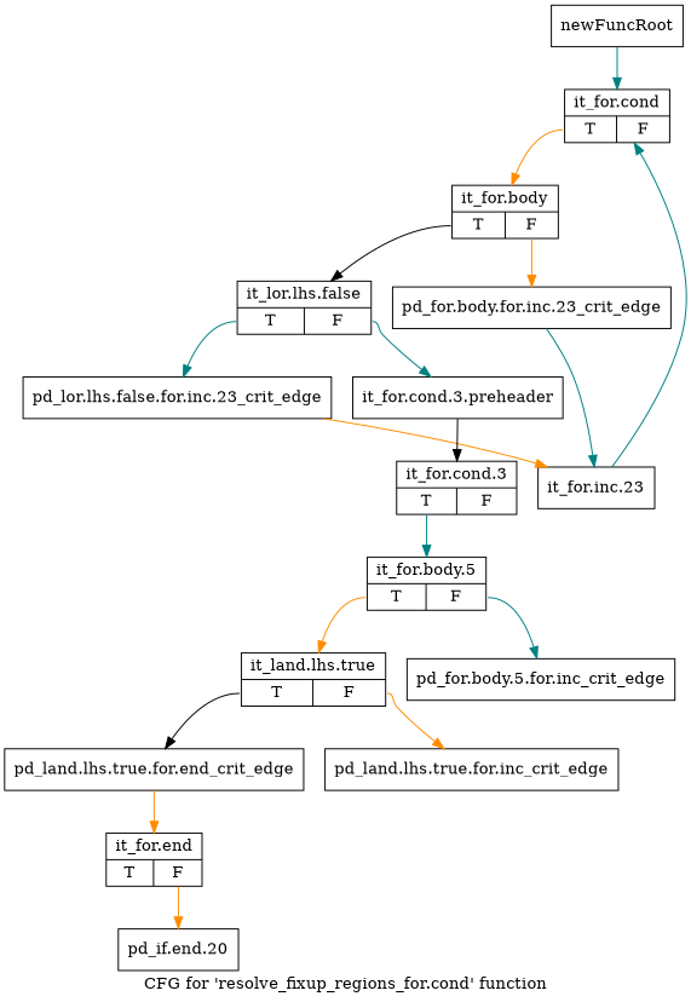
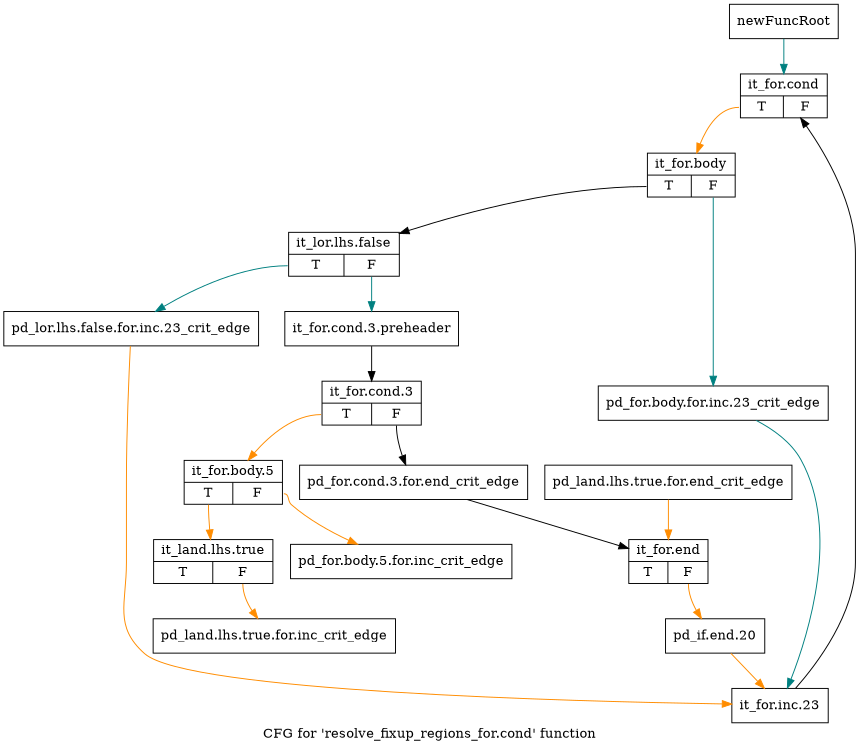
  digraph {
    label="CFG for 'resolve_fixup_regions_for.cond' function"
    node [shape=record]
    edge [color=teal]
    n1 [label="{newFuncRoot}"]
    n2 [label="{it_for.cond|{<s0>T|<s1>F}}"]
    n3 [label="{it_for.body|{<s0>T|<s1>F}}"]
    n4 [label="{it_lor.lhs.false|{<s0>T|<s1>F}}"]
    n5 [label="{pd_for.body.for.inc.23_crit_edge}"]
    n6 [label="{pd_lor.lhs.false.for.inc.23_crit_edge}"]
    n7 [label="{it_for.cond.3.preheader}"]
    n8 [label="{it_for.inc.23}"]
    n9 [label="{it_for.cond.3|{<s0>T|<s1>F}}"]
    n10 [label="{it_for.body.5|{<s0>T|<s1>F}}"]
+   n11 [label="{pd_for.cond.3.for.end_crit_edge}"]
    n12 [label="{it_land.lhs.true|{<s0>T|<s1>F}}"]
    n13 [label="{pd_for.body.5.for.inc_crit_edge}"]
    n14 [label="{it_for.end|{<s0>T|<s1>F}}"]
    n15 [label="{pd_land.lhs.true.for.end_crit_edge}"]
    n16 [label="{pd_land.lhs.true.for.inc_crit_edge}"]
    n17 [label="{pd_if.end.20}"]
    n1 -> n2
    n2 -> n3 [color=darkorange tailport=s0]
    n3 -> n4 [color=black tailport=s0]
-   n3 -> n5 [color=darkorange tailport=s1]
+   n3 -> n5 [tailport=s1]
    n4 -> n6 [tailport=s0]
    n4 -> n7 [tailport=s1]
    n5 -> n8
    n6 -> n8 [color=darkorange]
    n7 -> n9 [color=black]
-   n8 -> n2
-   n9 -> n10 [tailport=s0]
+   n8 -> n2 [color=black]
+   n9 -> n10 [color=darkorange tailport=s0]
+   n9 -> n11 [color=black tailport=s1]
    n10 -> n12 [color=darkorange tailport=s0]
-   n10 -> n13 [tailport=s1]
-   n12 -> n15 [color=black tailport=s0]
+   n10 -> n13 [color=darkorange tailport=s1]
+   n11 -> n14 [color=black]
    n12 -> n16 [color=darkorange tailport=s1]
    n14 -> n17 [color=darkorange tailport=s1]
    n15 -> n14 [color=darkorange]
+   n17 -> n8 [color=darkorange]
  }
